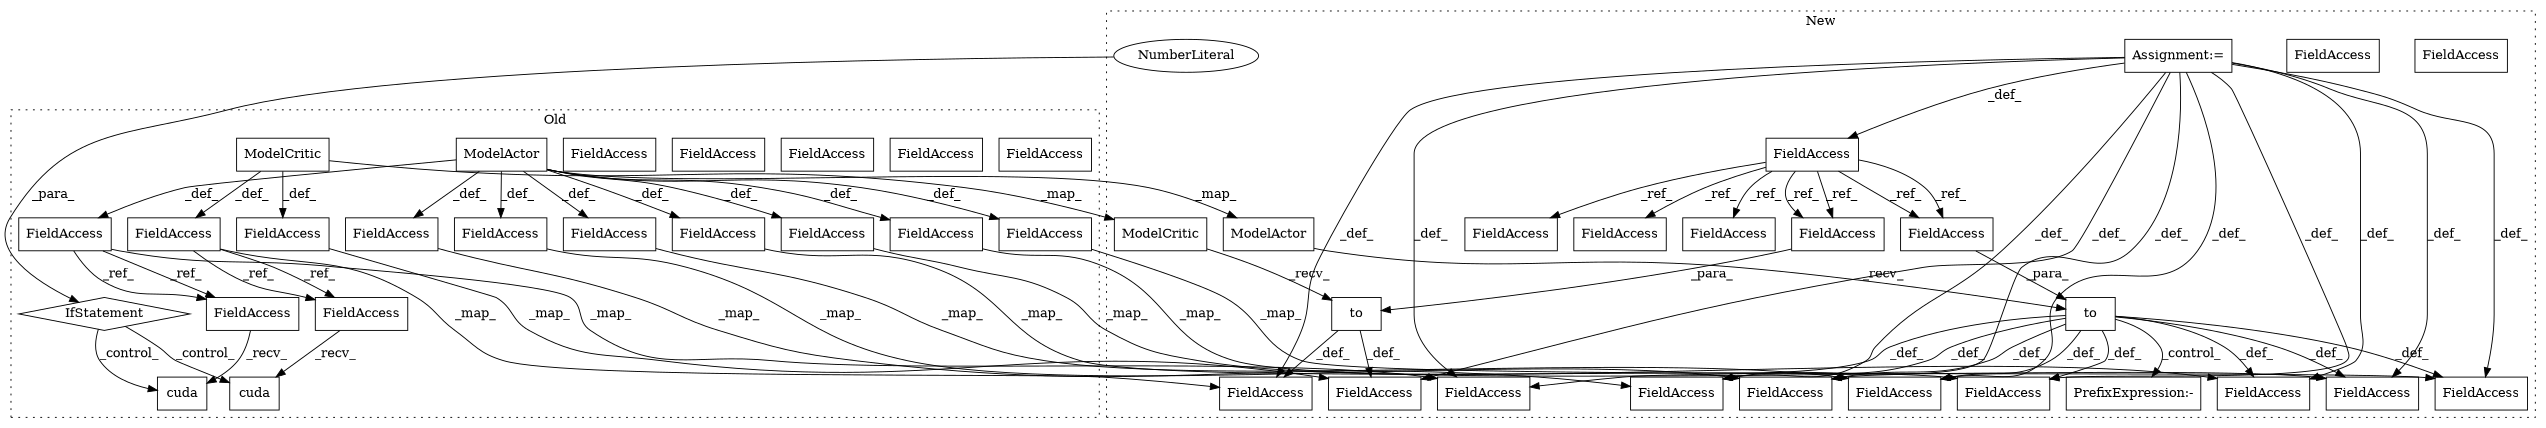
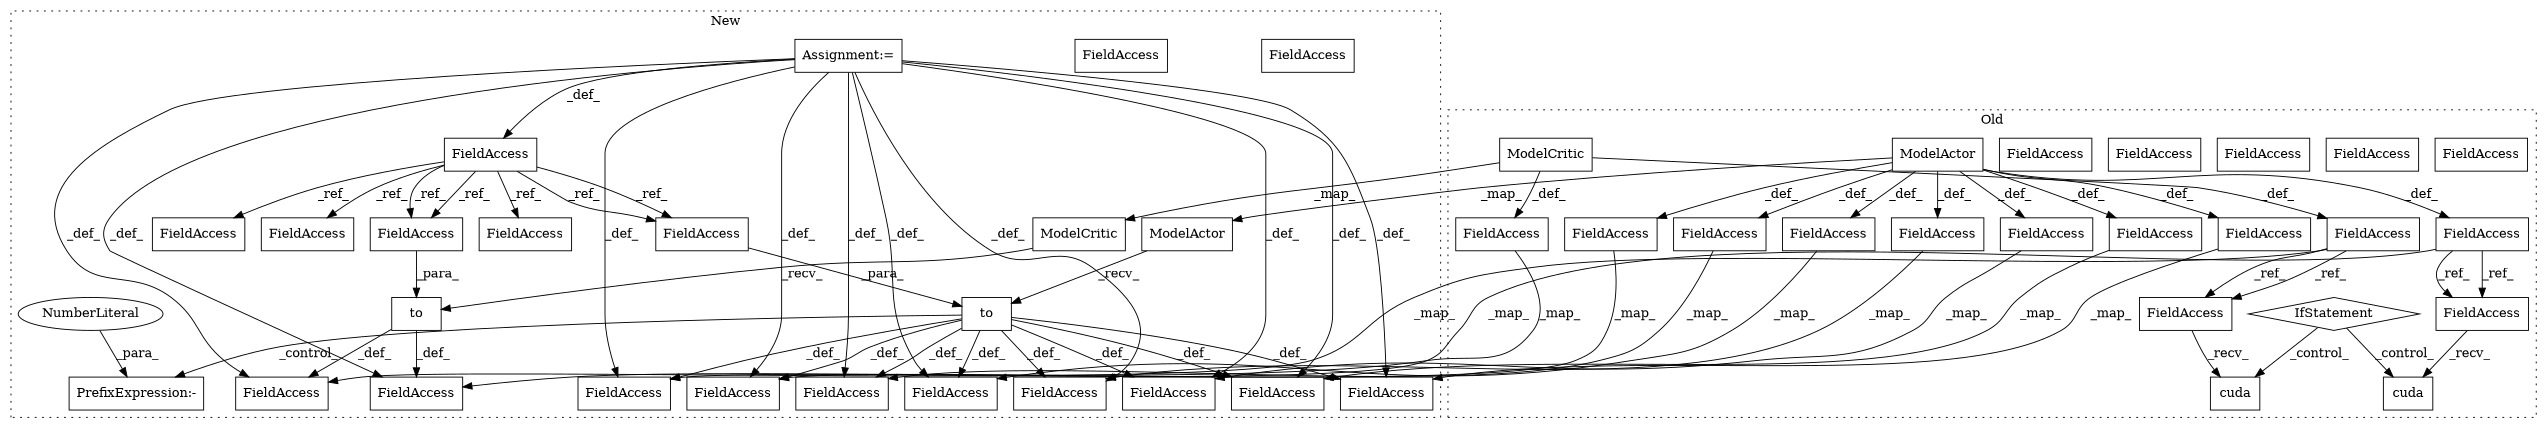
  digraph {
    node [a=22 l=6 s=2588 shape=box]
    n1 [a=32 l="3,1" label=to s="2585,2594"]
    n2 [label=FieldAccess s=2086]
    n3 [l=7 label=FieldAccess s=2523]
    n4 [label=FieldAccess]
    n5 [label=FieldAccess s=3795]
    n6 [label=FieldAccess s=2508]
    n7 [a=7 l=1 label="Assignment:=" s=2092]
    n8 [label=FieldAccess s=2727]
    n9 [label=FieldAccess s=4851]
    n10 [a=32 l="3,1" label=to s="2505,2514"]
    n11 [l=7 label=FieldAccess s=2414]
    n12 [a=38 l=1 label="PrefixExpression:-" s=5029]
    n13 [a=34 l=1 label=NumberLiteral s=5030 shape=ellipse]
    n14 [a=32 l="11,1" label=ModelActor s="2428,2503"]
    n15 [a=32 l="12,1" label=ModelCritic s="2537,2583"]
    n16 [l=7 label=FieldAccess s=2896]
    n17 [l=14 label=FieldAccess s=5654]
    n18 [l=5 label=FieldAccess s=4419]
    n19 [label=FieldAccess s=5772]
    n20 [l=4 label=FieldAccess s=4322]
    n21 [l=5 label=FieldAccess s=2698]
    n22 [l=13 label=FieldAccess s=3330]
    n23 [l=10 label=FieldAccess s=2742]
    n24 [label=FieldAccess]
    n25 [label=FieldAccess s=2508]
    n26 [a=32 label=cuda s=2575]
    n27 [a=25 l="4,2" label=IfStatement s="2518,2531" shape=diamond]
    n28 [l=7 label=FieldAccess s=2567]
    n29 [l=7 label=FieldAccess s=2449]
    n30 [l=4 label=FieldAccess s=4851]
    n31 [l=4 label=FieldAccess s=3792]
    n32 [l=4 label=FieldAccess s=2721]
    n33 [a=32 label=cuda s=2551]
    n34 [l=7 label=FieldAccess s=2543]
    n35 [l=7 label=FieldAccess s=2351]
    n36 [a=32 l="11,1" label=ModelActor s="2365,2440"]
    n37 [a=32 l="12,1" label=ModelCritic s="2463,2509"]
    n38 [l=7 label=FieldAccess s=2893]
    n39 [l=14 label=FieldAccess s=5645]
    n40 [l=5 label=FieldAccess s=4419]
    n41 [label=FieldAccess s=5763]
    n42 [l=4 label=FieldAccess s=4322]
    n43 [l=5 label=FieldAccess s=2692]
    n44 [l=13 label=FieldAccess s=3327]
    n45 [l=10 label=FieldAccess s=2739]
    n46 [l=7 label=FieldAccess s=2543]
    n47 [l=7 label=FieldAccess s=2567]
    subgraph cluster_1 {
      label=New
      style=dotted
      n1
      n2
      n3
      n4
      n5
      n6
      n7
      n8
      n9
      n10
      n11
      n12
      n13
      n14
      n15
      n16
      n17
      n18
      n19
      n20
      n21
      n22
      n23
      n24
      n25
    }
    subgraph cluster_2 {
      label=Old
      style=dotted
      n26
      n27
      n28
      n29
      n30
      n31
      n32
      n33
      n34
      n35
      n36
      n37
      n38
      n39
      n40
      n41
      n42
      n43
      n44
      n45
      n46
      n47
    }
    n1 -> n3 [label=_def_]
    n1 -> n16 [label=_def_]
    n2 -> n5 [label=_ref_]
    n2 -> n8 [label=_ref_]
    n2 -> n9 [label=_ref_]
    n2 -> n24 [label=_ref_]
    n2 -> n24 [label=_ref_]
    n2 -> n25 [label=_ref_]
    n2 -> n25 [label=_ref_]
    n7 -> n2 [label=_def_]
    n7 -> n3 [label=_def_]
    n7 -> n11 [label=_def_]
    n7 -> n16 [label=_def_]
    n7 -> n17 [label=_def_]
    n7 -> n18 [label=_def_]
    n7 -> n19 [label=_def_]
    n7 -> n20 [label=_def_]
    n7 -> n21 [label=_def_]
    n7 -> n22 [label=_def_]
    n7 -> n23 [label=_def_]
    n10 -> n11 [label=_def_]
    n10 -> n12 [label=_control_]
    n10 -> n17 [label=_def_]
    n10 -> n18 [label=_def_]
    n10 -> n19 [label=_def_]
    n10 -> n20 [label=_def_]
    n10 -> n21 [label=_def_]
    n10 -> n22 [label=_def_]
    n10 -> n23 [label=_def_]
-   n13 -> n27 [label=_para_]
+   n13 -> n12 [label=_para_]
    n14 -> n10 [label=_recv_]
    n15 -> n1 [label=_recv_]
    n24 -> n1 [label=_para_]
    n25 -> n10 [label=_para_]
    n27 -> n26 [label=_control_]
    n27 -> n33 [label=_control_]
    n29 -> n3 [label=_map_]
    n29 -> n47 [label=_ref_]
    n29 -> n47 [label=_ref_]
    n35 -> n11 [label=_map_]
    n35 -> n46 [label=_ref_]
    n35 -> n46 [label=_ref_]
    n36 -> n14 [label=_map_]
    n36 -> n35 [label=_def_]
    n36 -> n39 [label=_def_]
    n36 -> n40 [label=_def_]
    n36 -> n41 [label=_def_]
    n36 -> n42 [label=_def_]
    n36 -> n43 [label=_def_]
    n36 -> n44 [label=_def_]
    n36 -> n45 [label=_def_]
    n37 -> n15 [label=_map_]
    n37 -> n29 [label=_def_]
    n37 -> n38 [label=_def_]
    n38 -> n16 [label=_map_]
    n39 -> n17 [label=_map_]
    n40 -> n18 [label=_map_]
    n41 -> n19 [label=_map_]
    n42 -> n20 [label=_map_]
    n43 -> n21 [label=_map_]
    n44 -> n22 [label=_map_]
    n45 -> n23 [label=_map_]
    n46 -> n33 [label=_recv_]
    n47 -> n26 [label=_recv_]
  }
